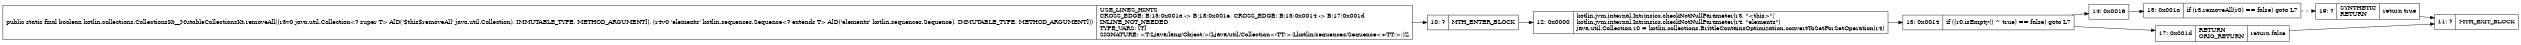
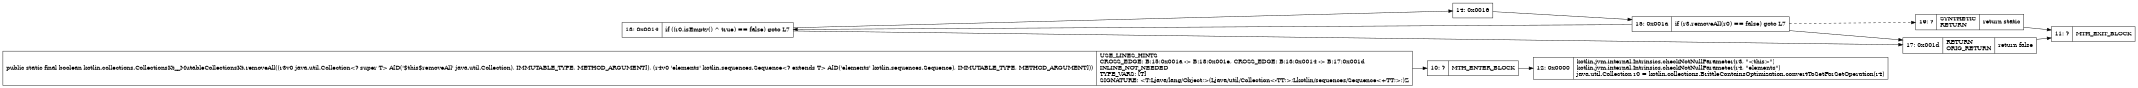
  digraph {
    rankdir=LR
    node [shape=record]
    n1 [label="{10\:\ ?|MTH_ENTER_BLOCK\l}"]
    n2 [label="{12\:\ 0x0000|kotlin.jvm.internal.Intrinsics.checkNotNullParameter(r3, \"\<this\>\")\lkotlin.jvm.internal.Intrinsics.checkNotNullParameter(r4, \"elements\")\ljava.util.Collection r0 = kotlin.collections.BrittleContainsOptimization.convertToSetForSetOperation(r4)\l}"]
    n3 [label="{13\:\ 0x0014|if ((r0.isEmpty() ^ true) == false) goto L7\l}"]
    n4 [label="{14\:\ 0x0016}"]
    n5 [label="{17\:\ 0x001d|RETURN\lORIG_RETURN\l|return false\l}"]
    n6 [label="{15\:\ 0x001a|if (r3.removeAll(r0) == false) goto L7\l}"]
    n7 [label="{11\:\ ?|MTH_EXIT_BLOCK\l}"]
-   n8 [label="{19\:\ ?|SYNTHETIC\lRETURN\l|return true\l}"]
+   n8 [label="{19\:\ ?|SYNTHETIC\lRETURN\l|return static\l}"]
    n9 [label="{public static final boolean kotlin.collections.CollectionsKt__MutableCollectionsKt.removeAll((r3v0 java.util.Collection\<? super T\> A[D('$this$removeAll' java.util.Collection), IMMUTABLE_TYPE, METHOD_ARGUMENT]), (r4v0 'elements' kotlin.sequences.Sequence\<? extends T\> A[D('elements' kotlin.sequences.Sequence), IMMUTABLE_TYPE, METHOD_ARGUMENT]))  | USE_LINES_HINTS\lCROSS_EDGE: B:15:0x001a \-\> B:18:0x001e, CROSS_EDGE: B:13:0x0014 \-\> B:17:0x001d\lINLINE_NOT_NEEDED\lTYPE_VARS: [T]\lSIGNATURE: \<T:Ljava\/lang\/Object;\>(Ljava\/util\/Collection\<\-TT;\>;Lkotlin\/sequences\/Sequence\<+TT;\>;)Z\l}"]
    n1 -> n2
-   n2 -> n3
+   n6 -> n3
    n3 -> n4 [style=solid]
    n3 -> n5
    n4 -> n6
    n5 -> n7
+   n6 -> n5
    n6 -> n8 [style=dashed]
    n8 -> n7
    n9 -> n1
  }
